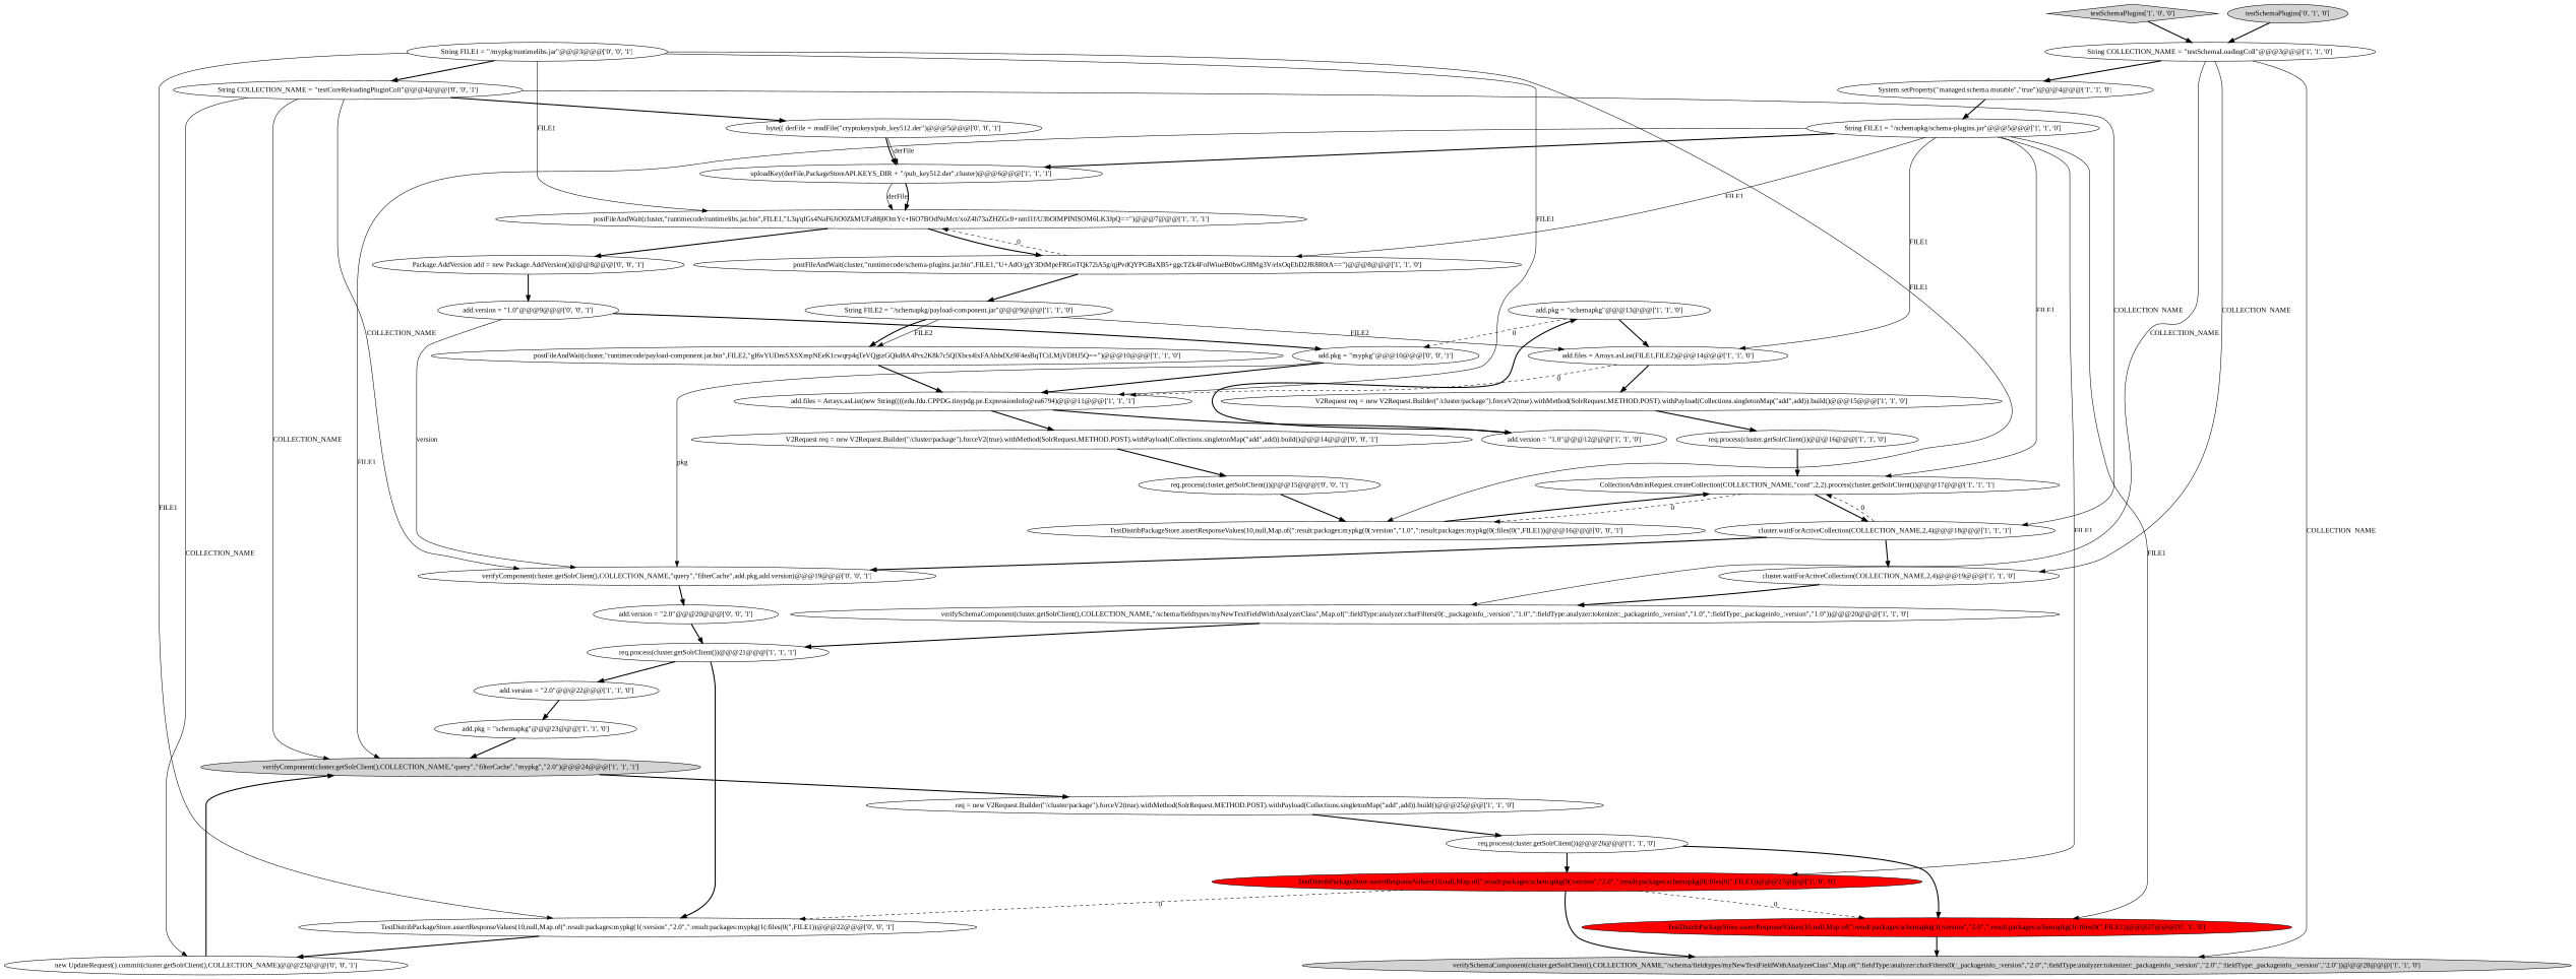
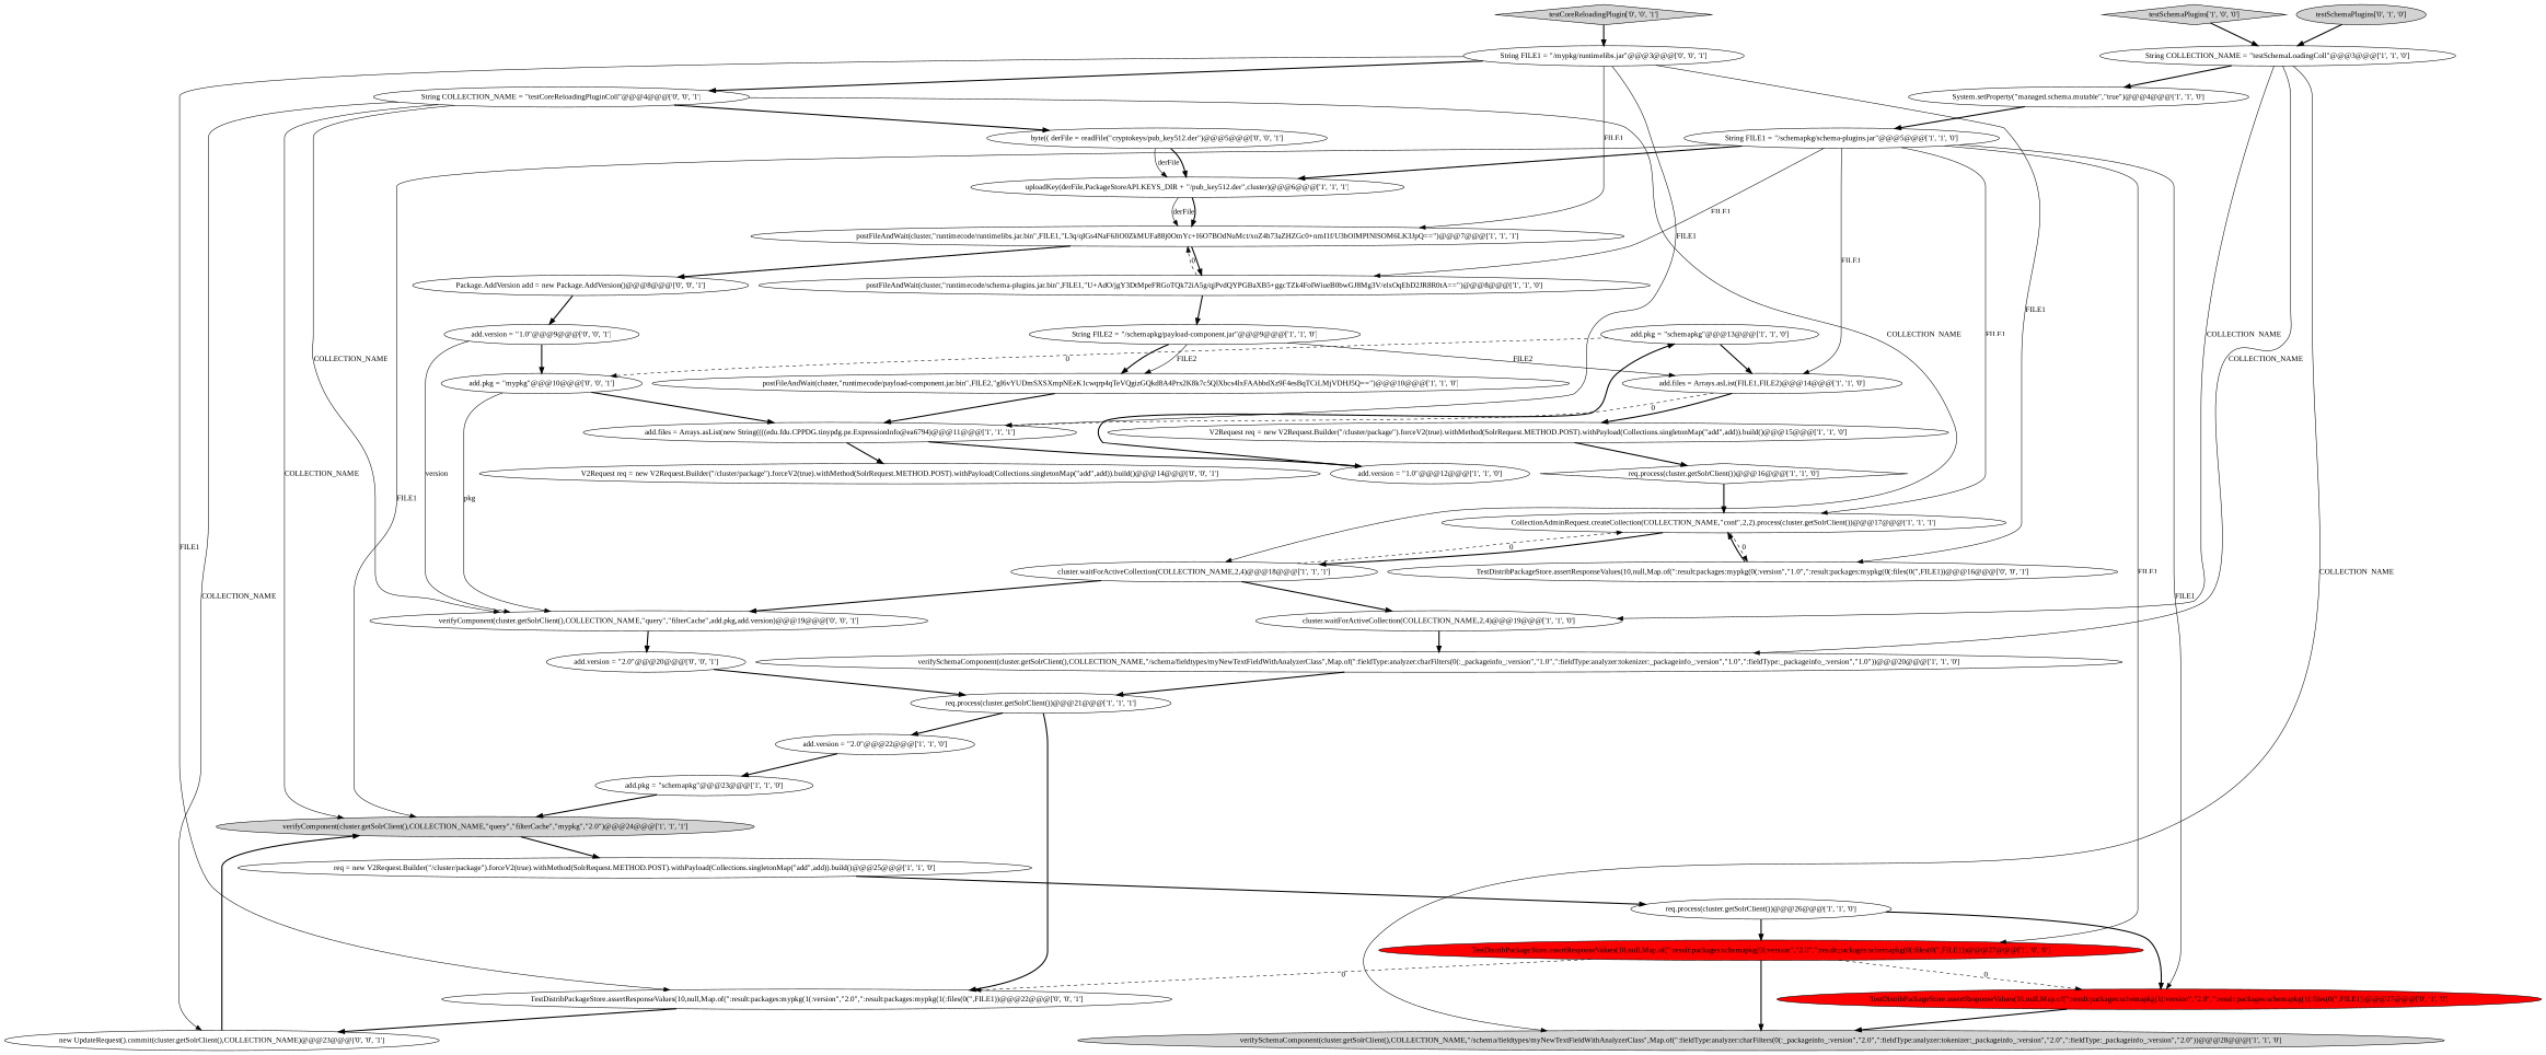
  digraph {
    fontname="Liberation Serif"
    node [fillcolor=white fontname="Liberation Serif" shape=ellipse style=filled]
    edge [fontname="Liberation Serif" style=bold]
    n1 [label="add.pkg = \"schemapkg\"@@@13@@@['1', '1', '0']"]
    n2 [label="add.files = Arrays.asList(FILE1,FILE2)@@@14@@@['1', '1', '0']"]
    n3 [label="add.pkg = \"mypkg\"@@@10@@@['0', '0', '1']"]
    n4 [label="V2Request req = new V2Request.Builder(\"/cluster/package\").forceV2(true).withMethod(SolrRequest.METHOD.POST).withPayload(Collections.singletonMap(\"add\",add)).build()@@@15@@@['1', '1', '0']"]
    n5 [label="add.files = Arrays.asList(new String((((edu.fdu.CPPDG.tinypdg.pe.ExpressionInfo@ea6794)@@@11@@@['1', '1', '1']"]
    n6 [label="verifyComponent(cluster.getSolrClient(),COLLECTION_NAME,\"query\",\"filterCache\",add.pkg,add.version)@@@19@@@['0', '0', '1']"]
    n7 [label="req.process(cluster.getSolrClient())@@@21@@@['1', '1', '1']"]
    n8 [label="add.version = \"2.0\"@@@22@@@['1', '1', '0']"]
    n9 [label="TestDistribPackageStore.assertResponseValues(10,null,Map.of(\":result:packages:mypkg(1(:version\",\"2.0\",\":result:packages:mypkg(1(:files(0(\",FILE1))@@@22@@@['0', '0', '1']"]
    n10 [label="add.pkg = \"schemapkg\"@@@23@@@['1', '1', '0']"]
    n11 [label="new UpdateRequest().commit(cluster.getSolrClient(),COLLECTION_NAME)@@@23@@@['0', '0', '1']"]
-   n12 [label="req.process(cluster.getSolrClient())@@@16@@@['1', '1', '0']"]
+   n12 [label="req.process(cluster.getSolrClient())@@@16@@@['1', '1', '0']" shape=diamond]
    n13 [label="CollectionAdminRequest.createCollection(COLLECTION_NAME,\"conf\",2,2).process(cluster.getSolrClient())@@@17@@@['1', '1', '1']"]
    n14 [label="String COLLECTION_NAME = \"testSchemaLoadingColl\"@@@3@@@['1', '1', '0']"]
    n15 [label="verifySchemaComponent(cluster.getSolrClient(),COLLECTION_NAME,\"/schema/fieldtypes/myNewTextFieldWithAnalyzerClass\",Map.of(\":fieldType:analyzer:charFilters(0(:_packageinfo_:version\",\"1.0\",\":fieldType:analyzer:tokenizer:_packageinfo_:version\",\"1.0\",\":fieldType:_packageinfo_:version\",\"1.0\"))@@@20@@@['1', '1', '0']"]
    n16 [label="System.setProperty(\"managed.schema.mutable\",\"true\")@@@4@@@['1', '1', '0']"]
    n17 [fillcolor=lightgray label="verifySchemaComponent(cluster.getSolrClient(),COLLECTION_NAME,\"/schema/fieldtypes/myNewTextFieldWithAnalyzerClass\",Map.of(\":fieldType:analyzer:charFilters(0(:_packageinfo_:version\",\"2.0\",\":fieldType:analyzer:tokenizer:_packageinfo_:version\",\"2.0\",\":fieldType:_packageinfo_:version\",\"2.0\"))@@@28@@@['1', '1', '0']"]
    n18 [label="cluster.waitForActiveCollection(COLLECTION_NAME,2,4)@@@19@@@['1', '1', '0']"]
    n19 [label="String FILE1 = \"/schemapkg/schema-plugins.jar\"@@@5@@@['1', '1', '0']"]
    n20 [fillcolor=red label="TestDistribPackageStore.assertResponseValues(10,null,Map.of(\":result:packages:schemapkg(1(:version\",\"2.0\",\":result:packages:schemapkg(1(:files(0(\",FILE1))@@@27@@@['0', '1', '0']"]
    n21 [fillcolor=red label="TestDistribPackageStore.assertResponseValues(10,null,Map.of(\":result:packages:schemapkg(0(:version\",\"2.0\",\":result:packages:schemapkg(0(:files(0(\",FILE1))@@@27@@@['1', '0', '0']"]
    n22 [fillcolor=lightgray label="verifyComponent(cluster.getSolrClient(),COLLECTION_NAME,\"query\",\"filterCache\",\"mypkg\",\"2.0\")@@@24@@@['1', '1', '1']"]
    n23 [label="uploadKey(derFile,PackageStoreAPI.KEYS_DIR + \"/pub_key512.der\",cluster)@@@6@@@['1', '1', '1']"]
    n24 [label="postFileAndWait(cluster,\"runtimecode/schema-plugins.jar.bin\",FILE1,\"U+AdO/jgY3DtMpeFRGoTQk72iA5g/qjPvdQYPGBaXB5+ggcTZk4FoIWiueB0bwGJ8Mg3V/elxOqEbD2JR8R0tA==\")@@@8@@@['1', '1', '0']"]
    n25 [label="req = new V2Request.Builder(\"/cluster/package\").forceV2(true).withMethod(SolrRequest.METHOD.POST).withPayload(Collections.singletonMap(\"add\",add)).build()@@@25@@@['1', '1', '0']"]
    n26 [label="postFileAndWait(cluster,\"runtimecode/runtimelibs.jar.bin\",FILE1,\"L3q/qIGs4NaF6JiO0ZkMUFa88j0OmYc+I6O7BOdNuMct/xoZ4h73aZHZGc0+nmI1f/U3bOlMPINlSOM6LK3JpQ==\")@@@7@@@['1', '1', '1']"]
    n27 [label="String FILE2 = \"/schemapkg/payload-component.jar\"@@@9@@@['1', '1', '0']"]
    n28 [label="TestDistribPackageStore.assertResponseValues(10,null,Map.of(\":result:packages:mypkg(0(:version\",\"1.0\",\":result:packages:mypkg(0(:files(0(\",FILE1))@@@16@@@['0', '0', '1']"]
    n29 [label="cluster.waitForActiveCollection(COLLECTION_NAME,2,4)@@@18@@@['1', '1', '1']"]
    n30 [label="V2Request req = new V2Request.Builder(\"/cluster/package\").forceV2(true).withMethod(SolrRequest.METHOD.POST).withPayload(Collections.singletonMap(\"add\",add)).build()@@@14@@@['0', '0', '1']"]
    n31 [label="add.version = \"1.0\"@@@12@@@['1', '1', '0']"]
-   n32 [label="req.process(cluster.getSolrClient())@@@15@@@['0', '0', '1']"]
+   n33 [fillcolor=lightgray label="testCoreReloadingPlugin['0', '0', '1']" shape=diamond]
    n34 [label="String FILE1 = \"/mypkg/runtimelibs.jar\"@@@3@@@['0', '0', '1']"]
    n35 [label="String COLLECTION_NAME = \"testCoreReloadingPluginColl\"@@@4@@@['0', '0', '1']"]
    n36 [label="add.version = \"1.0\"@@@9@@@['0', '0', '1']"]
    n37 [label="add.version = \"2.0\"@@@20@@@['0', '0', '1']"]
    n38 [label="byte(( derFile = readFile(\"cryptokeys/pub_key512.der\")@@@5@@@['0', '0', '1']"]
    n39 [label="req.process(cluster.getSolrClient())@@@26@@@['1', '1', '0']"]
    n40 [fillcolor=lightgray label="testSchemaPlugins['1', '0', '0']" shape=diamond]
    n41 [label="postFileAndWait(cluster,\"runtimecode/payload-component.jar.bin\",FILE2,\"gI6vYUDmSXSXmpNEeK1cwqrp4qTeVQgizGQkd8A4Prx2K8k7c5QlXbcs4lxFAAbbdXz9F4esBqTCiLMjVDHJ5Q==\")@@@10@@@['1', '1', '0']"]
    n42 [label="Package.AddVersion add = new Package.AddVersion()@@@8@@@['0', '0', '1']"]
    n43 [fillcolor=lightgray label="testSchemaPlugins['0', '1', '0']"]
    n1 -> n2
    n1 -> n3 [label=0 style=dashed]
    n2 -> n4
    n2 -> n5 [label=0 style=dashed]
    n3 -> n5
    n3 -> n6 [label=pkg style=solid]
    n4 -> n12
    n5 -> n30
    n5 -> n31
    n6 -> n37
    n7 -> n8
    n7 -> n9
    n8 -> n10
    n9 -> n11
    n10 -> n22
    n11 -> n22
    n12 -> n13
    n13 -> n28 [label=0 style=dashed]
    n13 -> n29
    n14 -> n15 [label=COLLECTION_NAME style=solid]
    n14 -> n16
    n14 -> n17 [label=COLLECTION_NAME style=solid]
    n14 -> n18 [label=COLLECTION_NAME style=solid]
    n15 -> n7
    n16 -> n19
    n18 -> n15
    n19 -> n2 [label=FILE1 style=solid]
    n19 -> n13 [label=FILE1 style=solid]
    n19 -> n20 [label=FILE1 style=solid]
    n19 -> n21 [label=FILE1 style=solid]
    n19 -> n22 [label=FILE1 style=solid]
    n19 -> n23
    n19 -> n24 [label=FILE1 style=solid]
    n20 -> n17
    n21 -> n9 [label=0 style=dashed]
    n21 -> n17
    n21 -> n20 [label=0 style=dashed]
    n22 -> n25
    n23 -> n26 [label=derFile style=solid]
    n23 -> n26
    n24 -> n26 [label=0 style=dashed]
    n24 -> n27
    n25 -> n39
    n26 -> n24
    n26 -> n42
    n27 -> n2 [label=FILE2 style=solid]
    n27 -> n41 [label=FILE2 style=solid]
    n27 -> n41
    n28 -> n13
    n29 -> n6
    n29 -> n13 [label=0 style=dashed]
    n29 -> n18
-   n30 -> n32
    n31 -> n1
-   n32 -> n28
+   n33 -> n34
    n34 -> n5 [label=FILE1 style=solid]
    n34 -> n9 [label=FILE1 style=solid]
    n34 -> n26 [label=FILE1 style=solid]
    n34 -> n28 [label=FILE1 style=solid]
    n34 -> n35
    n35 -> n6 [label=COLLECTION_NAME style=solid]
    n35 -> n11 [label=COLLECTION_NAME style=solid]
    n35 -> n22 [label=COLLECTION_NAME style=solid]
    n35 -> n29 [label=COLLECTION_NAME style=solid]
    n35 -> n38
    n36 -> n3
    n36 -> n6 [label=version style=solid]
    n37 -> n7
    n38 -> n23 [label=derFile style=solid]
    n38 -> n23
    n39 -> n20
    n39 -> n21
    n40 -> n14
    n41 -> n5
    n42 -> n36
    n43 -> n14
  }
